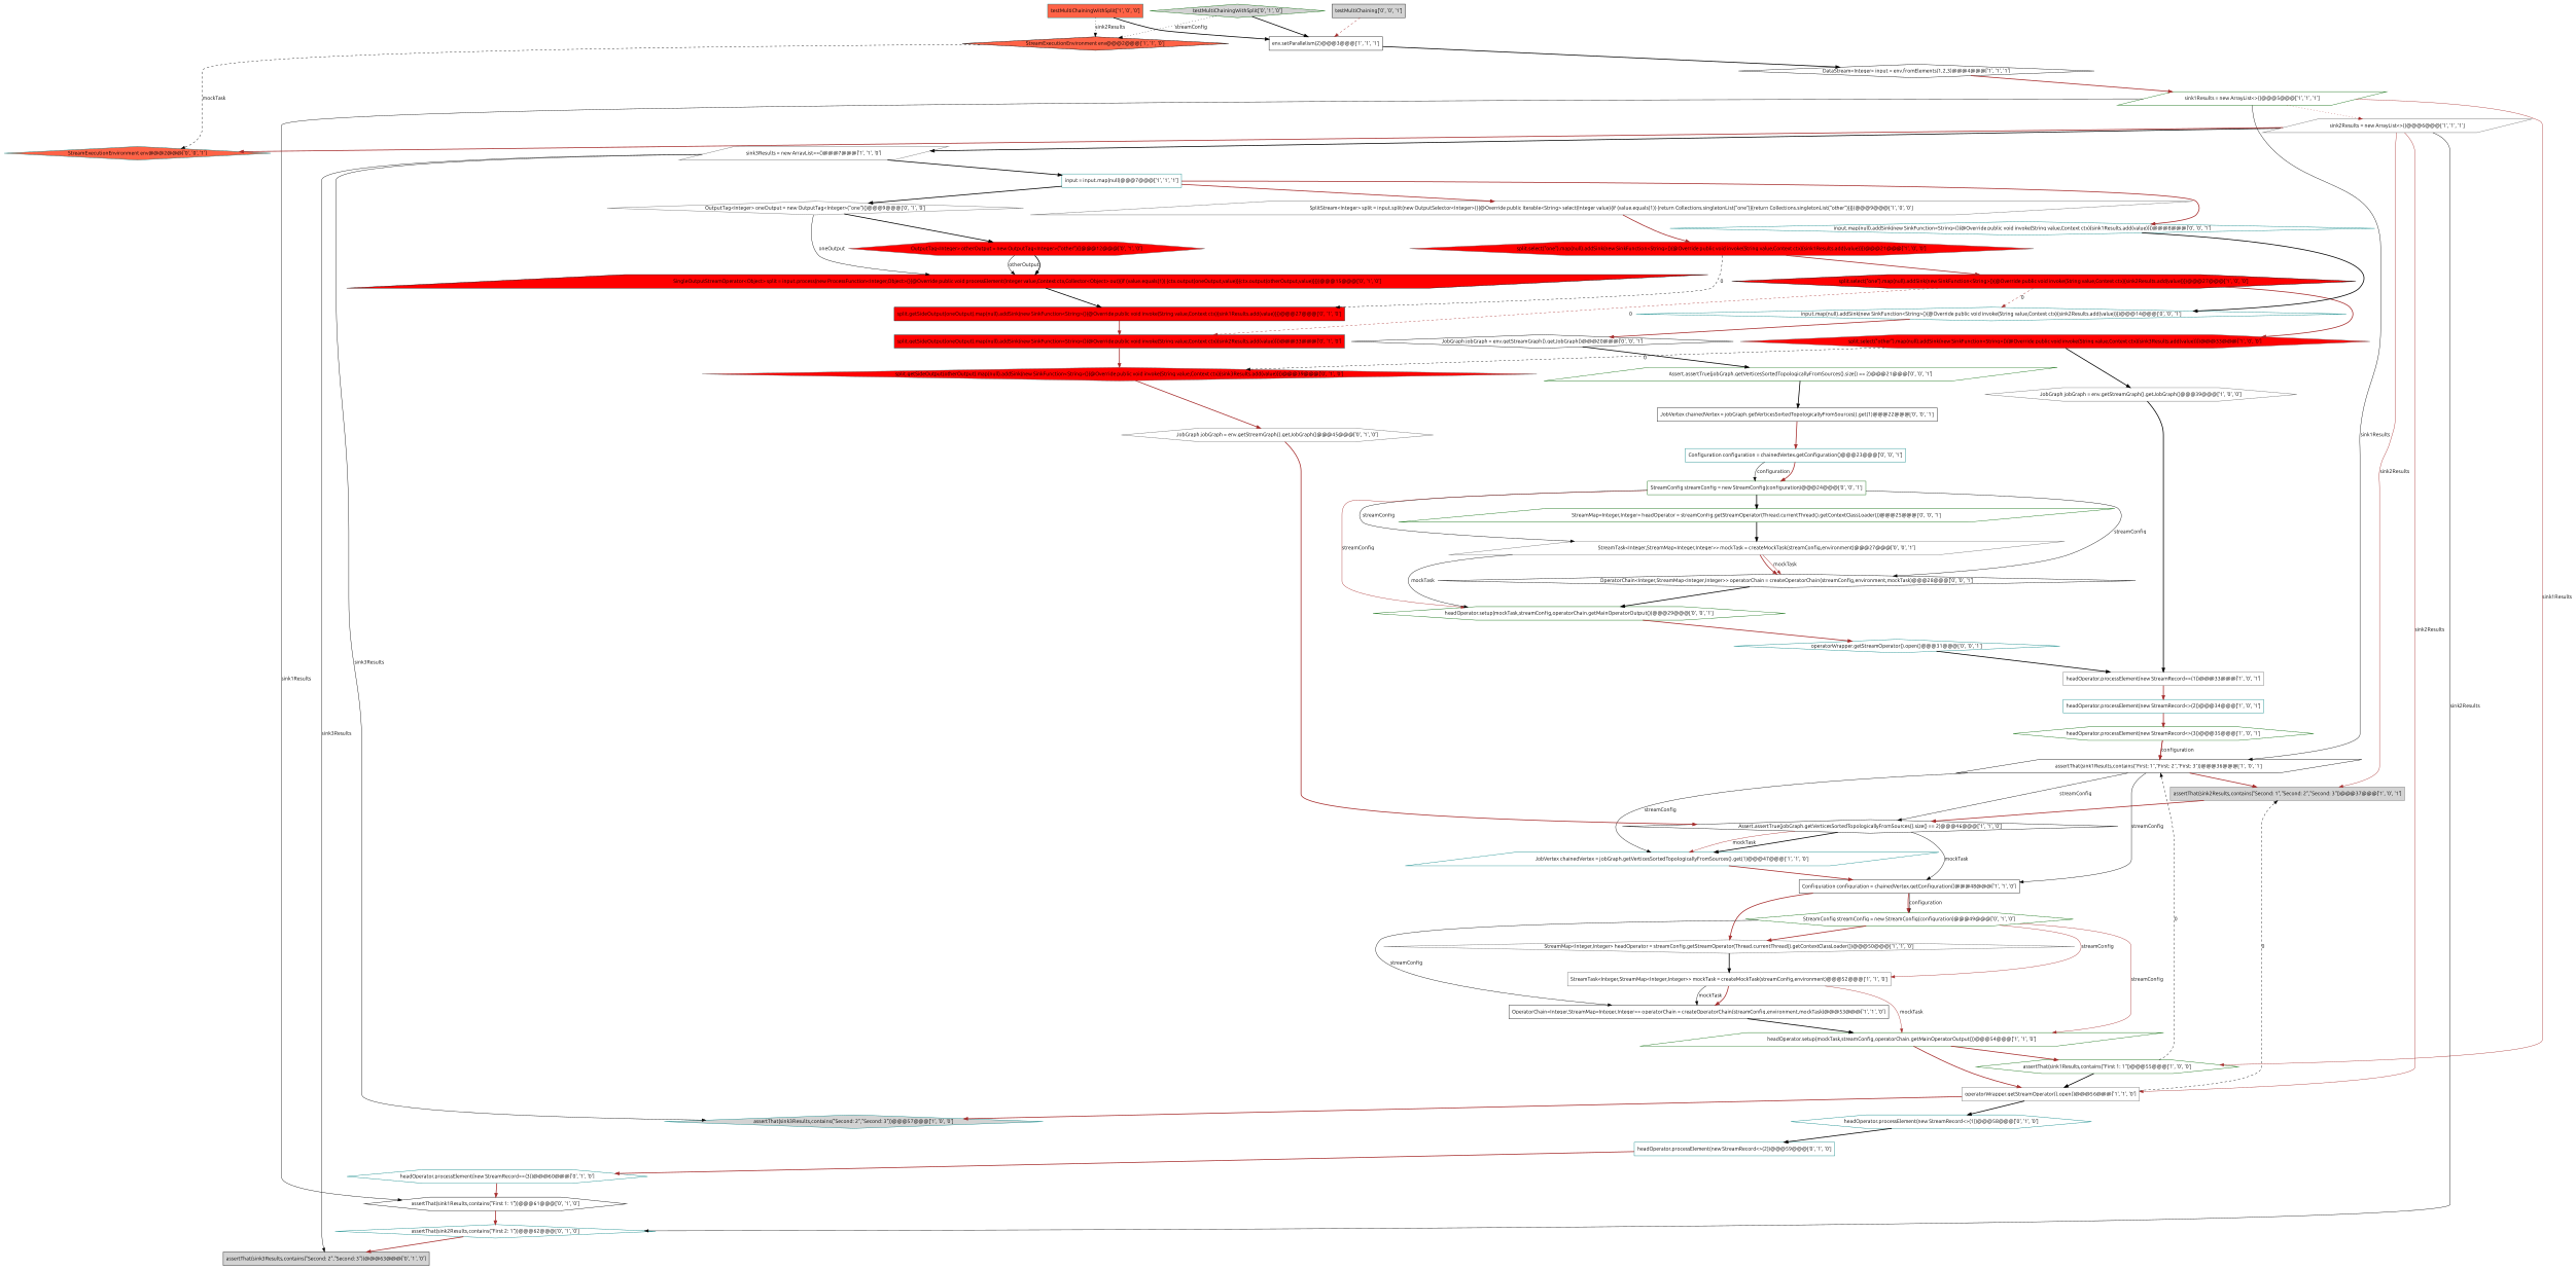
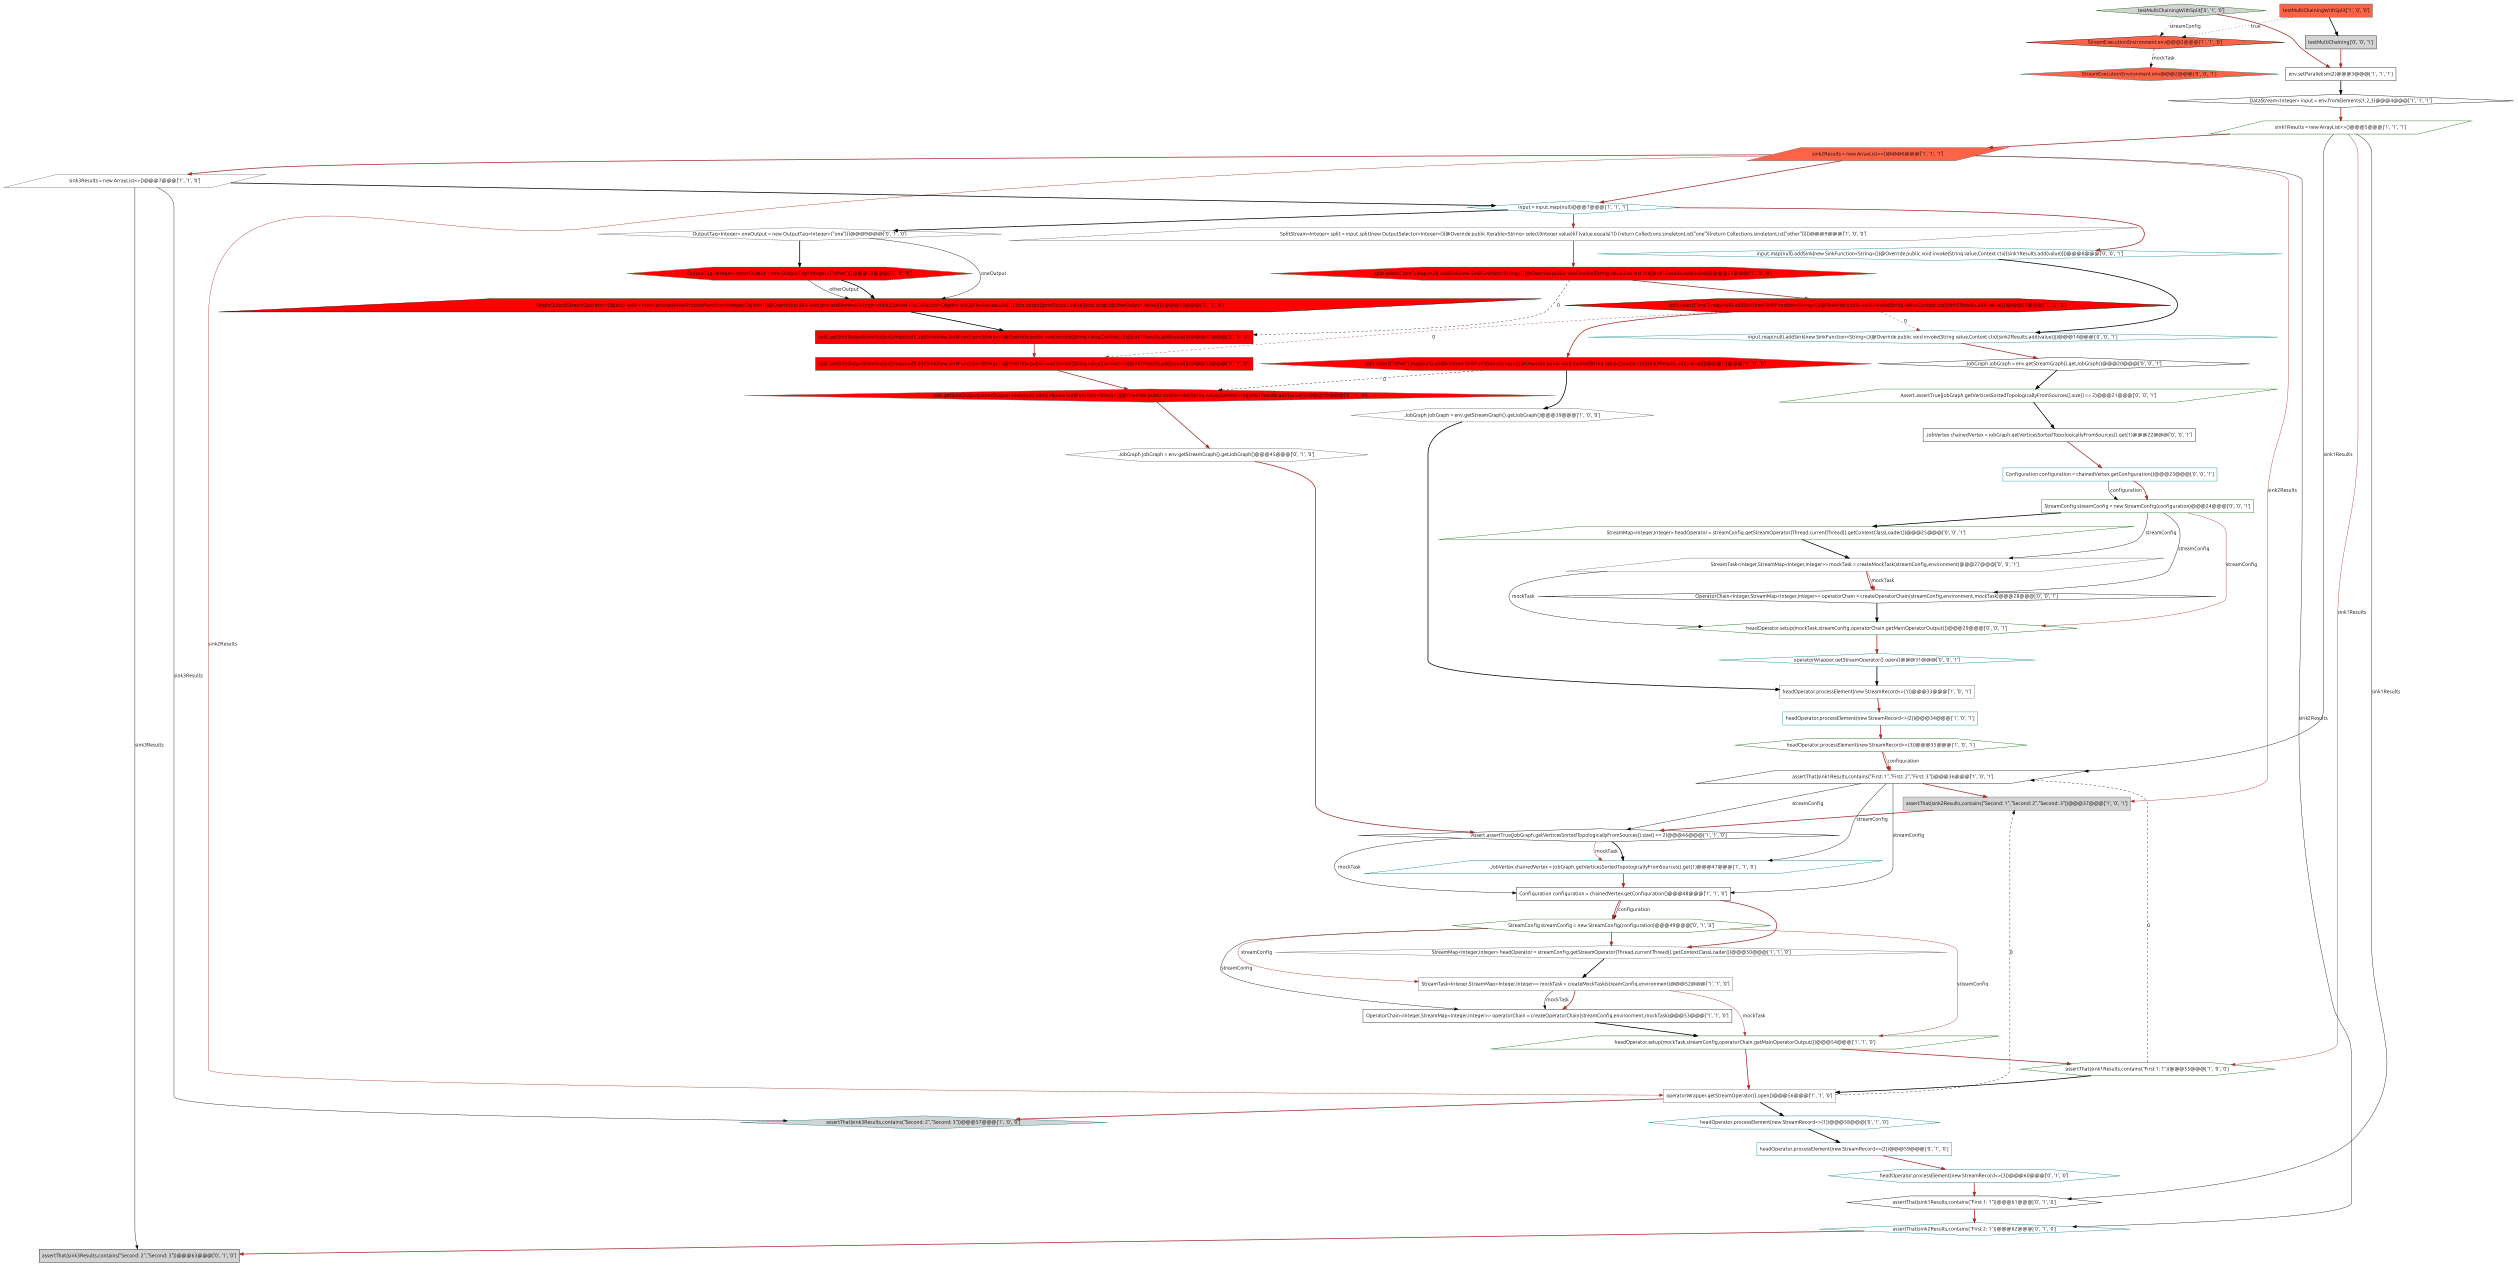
  digraph {
    fontname=Ubuntu
    node [color=gray40 fillcolor=white fontname=Ubuntu shape=box style=filled]
    edge [color=brown fontname=Ubuntu style=bold]
    n1 [label="headOperator.processElement(new StreamRecord<>(1))@@@33@@@['1', '0', '1']"]
    n2 [color=teal label="headOperator.processElement(new StreamRecord<>(2))@@@34@@@['1', '0', '1']"]
    n3 [color=darkgreen label="headOperator.processElement(new StreamRecord<>(3))@@@35@@@['1', '0', '1']" shape=hexagon]
    n4 [color=black label="env.setParallelism(2)@@@3@@@['1', '1', '1']"]
    n5 [color=black label="DataStream<Integer> input = env.fromElements(1,2,3)@@@4@@@['1', '1', '1']" shape=diamond]
    n6 [color=darkgreen label="sink1Results = new ArrayList<>()@@@5@@@['1', '1', '1']" shape=parallelogram]
    n7 [color=teal label="Configuration configuration = chainedVertex.getConfiguration()@@@23@@@['0', '0', '1']"]
    n8 [color=darkgreen label="StreamConfig streamConfig = new StreamConfig(configuration)@@@24@@@['0', '0', '1']"]
    n9 [color=darkgreen label="StreamMap<Integer,Integer> headOperator = streamConfig.getStreamOperator(Thread.currentThread().getContextClassLoader())@@@25@@@['0', '0', '1']" shape=parallelogram]
    n10 [label="StreamTask<Integer,StreamMap<Integer,Integer>> mockTask = createMockTask(streamConfig,environment)@@@27@@@['0', '0', '1']" shape=parallelogram]
    n11 [color=black label="OperatorChain<Integer,StreamMap<Integer,Integer>> operatorChain = createOperatorChain(streamConfig,environment,mockTask)@@@28@@@['0', '0', '1']" shape=diamond]
    n12 [color=darkgreen label="headOperator.setup(mockTask,streamConfig,operatorChain.getMainOperatorOutput())@@@29@@@['0', '0', '1']" shape=hexagon]
    n13 [label="JobGraph jobGraph = env.getStreamGraph().getJobGraph()@@@39@@@['1', '0', '0']" shape=hexagon]
    n14 [color=teal label="operatorWrapper.getStreamOperator().open()@@@31@@@['0', '0', '1']" shape=diamond]
    n15 [fillcolor=red label="split.select(\"one\").map(null).addSink(new SinkFunction<String>(){@Override public void invoke(String value,Context ctx){sink1Results.add(value)}})@@@21@@@['1', '0', '0']" shape=hexagon]
    n16 [color=black fillcolor=red label="split.getSideOutput(oneOutput).map(null).addSink(new SinkFunction<String>(){@Override public void invoke(String value,Context ctx){sink1Results.add(value)}})@@@27@@@['0', '1', '0']"]
    n17 [color=black fillcolor=red label="split.select(\"one\").map(null).addSink(new SinkFunction<String>(){@Override public void invoke(String value,Context ctx){sink2Results.add(value)}})@@@27@@@['1', '0', '0']" shape=hexagon]
    n18 [color=teal fillcolor=red label="split.getSideOutput(oneOutput).map(null).addSink(new SinkFunction<String>(){@Override public void invoke(String value,Context ctx){sink2Results.add(value)}})@@@33@@@['0', '1', '0']"]
    n19 [color=teal label="input.map(null).addSink(new SinkFunction<String>(){@Override public void invoke(String value,Context ctx){sink2Results.add(value)}})@@@14@@@['0', '0', '1']" shape=diamond]
    n20 [fillcolor=red label="split.select(\"other\").map(null).addSink(new SinkFunction<String>(){@Override public void invoke(String value,Context ctx){sink3Results.add(value)}})@@@33@@@['1', '0', '0']" shape=hexagon]
-   n21 [label="sink2Results = new ArrayList<>()@@@6@@@['1', '1', '1']" shape=parallelogram]
+   n21 [fillcolor=tomato label="sink2Results = new ArrayList<>()@@@6@@@['1', '1', '1']" shape=parallelogram]
    n22 [fillcolor=lightgray label="assertThat(sink2Results,contains(\"Second: 1\",\"Second: 2\",\"Second: 3\"))@@@37@@@['1', '0', '1']"]
    n23 [label="operatorWrapper.getStreamOperator().open()@@@56@@@['1', '1', '0']"]
-   n24 [color=teal label="input = input.map(null)@@@7@@@['1', '1', '1']"]
+   n24 [color=teal label="input = input.map(null)@@@7@@@['1', '1', '1']" shape=diamond]
    n25 [label="sink3Results = new ArrayList<>()@@@7@@@['1', '1', '0']" shape=parallelogram]
    n26 [color=teal label="assertThat(sink2Results,contains(\"First 2: 1\"))@@@62@@@['0', '1', '0']" shape=diamond]
    n27 [color=black label="Assert.assertTrue(jobGraph.getVerticesSortedTopologicallyFromSources().size() == 2)@@@46@@@['1', '1', '0']" shape=diamond]
    n28 [color=teal fillcolor=lightgray label="assertThat(sink3Results,contains(\"Second: 2\",\"Second: 3\"))@@@57@@@['1', '0', '0']" shape=diamond]
    n29 [color=teal label="headOperator.processElement(new StreamRecord<>(1))@@@58@@@['0', '1', '0']" shape=hexagon]
    n30 [color=teal label="input.map(null).addSink(new SinkFunction<String>(){@Override public void invoke(String value,Context ctx){sink1Results.add(value)}})@@@8@@@['0', '0', '1']" shape=diamond]
    n31 [label="SplitStream<Integer> split = input.split(new OutputSelector<Integer>(){@Override public Iterable<String> select(Integer value){if (value.equals(1)) {return Collections.singletonList(\"one\")}{return Collections.singletonList(\"other\")}}})@@@9@@@['1', '0', '0']" shape=parallelogram]
    n32 [label="OutputTag<Integer> oneOutput = new OutputTag<Integer>(\"one\"){}@@@9@@@['0', '1', '0']" shape=diamond]
    n33 [color=black fillcolor=lightgray label="assertThat(sink3Results,contains(\"Second: 2\",\"Second: 3\"))@@@63@@@['0', '1', '0']"]
    n34 [color=black label="Configuration configuration = chainedVertex.getConfiguration()@@@48@@@['1', '1', '0']"]
    n35 [color=darkgreen label="StreamConfig streamConfig = new StreamConfig(configuration)@@@49@@@['0', '1', '0']" shape=hexagon]
    n36 [label="StreamMap<Integer,Integer> headOperator = streamConfig.getStreamOperator(Thread.currentThread().getContextClassLoader())@@@50@@@['1', '1', '0']" shape=diamond]
    n37 [color=darkgreen label="headOperator.setup(mockTask,streamConfig,operatorChain.getMainOperatorOutput())@@@54@@@['1', '1', '0']" shape=parallelogram]
    n38 [color=black label="OperatorChain<Integer,StreamMap<Integer,Integer>> operatorChain = createOperatorChain(streamConfig,environment,mockTask)@@@53@@@['1', '1', '0']"]
    n39 [label="StreamTask<Integer,StreamMap<Integer,Integer>> mockTask = createMockTask(streamConfig,environment)@@@52@@@['1', '1', '0']"]
    n40 [color=darkgreen label="assertThat(sink1Results,contains(\"First 1: 1\"))@@@55@@@['1', '0', '0']" shape=hexagon]
    n41 [color=black label="assertThat(sink1Results,contains(\"First: 1\",\"First: 2\",\"First: 3\"))@@@36@@@['1', '0', '1']" shape=parallelogram]
    n42 [color=teal label="JobVertex chainedVertex = jobGraph.getVerticesSortedTopologicallyFromSources().get(1)@@@47@@@['1', '1', '0']" shape=parallelogram]
    n43 [color=black fillcolor=red label="SingleOutputStreamOperator<Object> split = input.process(new ProcessFunction<Integer,Object>(){@Override public void processElement(Integer value,Context ctx,Collector<Object> out){if (value.equals(1)) {ctx.output(oneOutput,value)}{ctx.output(otherOutput,value)}}})@@@15@@@['0', '1', '0']" shape=parallelogram]
    n44 [fillcolor=red label="split.getSideOutput(otherOutput).map(null).addSink(new SinkFunction<String>(){@Override public void invoke(String value,Context ctx){sink3Results.add(value)}})@@@39@@@['0', '1', '0']" shape=diamond]
    n45 [fillcolor=red label="OutputTag<Integer> otherOutput = new OutputTag<Integer>(\"other\"){}@@@12@@@['0', '1', '0']" shape=hexagon]
    n46 [color=darkgreen label="Assert.assertTrue(jobGraph.getVerticesSortedTopologicallyFromSources().size() == 2)@@@21@@@['0', '0', '1']" shape=parallelogram]
    n47 [color=black label="JobVertex chainedVertex = jobGraph.getVerticesSortedTopologicallyFromSources().get(1)@@@22@@@['0', '0', '1']"]
    n48 [color=black label="JobGraph jobGraph = env.getStreamGraph().getJobGraph()@@@20@@@['0', '0', '1']" shape=diamond]
    n49 [label="JobGraph jobGraph = env.getStreamGraph().getJobGraph()@@@45@@@['0', '1', '0']" shape=hexagon]
    n50 [color=teal label="headOperator.processElement(new StreamRecord<>(2))@@@59@@@['0', '1', '0']"]
    n51 [color=black label="assertThat(sink1Results,contains(\"First 1: 1\"))@@@61@@@['0', '1', '0']" shape=hexagon]
    n52 [color=black fillcolor=tomato label="StreamExecutionEnvironment env@@@2@@@['1', '1', '0']" shape=diamond]
    n53 [color=teal fillcolor=tomato label="StreamExecutionEnvironment env@@@2@@@['0', '0', '1']" shape=diamond]
    n54 [color=teal fillcolor=tomato label="testMultiChainingWithSplit['1', '0', '0']"]
    n55 [color=black fillcolor=lightgray label="testMultiChaining['0', '0', '1']"]
    n56 [color=teal label="headOperator.processElement(new StreamRecord<>(3))@@@60@@@['0', '1', '0']" shape=hexagon]
    n57 [color=darkgreen fillcolor=lightgray label="testMultiChainingWithSplit['0', '1', '0']" shape=diamond]
    n1 -> n2
    n2 -> n3
    n3 -> n41 [label=configuration style=solid]
    n3 -> n41
    n4 -> n5 [color=black]
    n5 -> n6
-   n6 -> n21 [style=dotted]
+   n6 -> n21
    n6 -> n40 [label=sink1Results style=solid]
    n6 -> n41 [color=black label=sink1Results style=solid]
    n6 -> n51 [color=black label=sink1Results style=solid]
    n7 -> n8 [color=black label=configuration style=solid]
    n7 -> n8
    n8 -> n9 [color=black]
    n8 -> n10 [color=black label=streamConfig style=solid]
    n8 -> n11 [color=black label=streamConfig style=solid]
    n8 -> n12 [label=streamConfig style=solid]
    n9 -> n10 [color=black]
    n10 -> n11 [label=mockTask style=solid]
    n10 -> n11
    n10 -> n12 [color=black label=mockTask style=solid]
    n11 -> n12 [color=black]
    n12 -> n14
    n13 -> n1 [color=black]
    n14 -> n1 [color=black]
    n15 -> n16 [color=black label=0 style=dashed]
    n15 -> n17
    n16 -> n18
    n17 -> n18 [label=0 style=dashed]
    n17 -> n19 [label=0 style=dashed]
    n17 -> n20
    n18 -> n44
    n19 -> n48
    n20 -> n13 [color=black]
    n20 -> n44 [color=black label=0 style=dashed]
    n21 -> n22 [label=sink2Results style=solid]
    n21 -> n23 [label=sink2Results style=solid]
-   n21 -> n53
-   n21 -> n25 [color=black]
+   n21 -> n24
+   n21 -> n25
    n21 -> n26 [color=black label=sink2Results style=solid]
    n22 -> n27
    n23 -> n22 [color=black label=0 style=dashed]
    n23 -> n28
    n23 -> n29 [color=black]
    n24 -> n30
    n24 -> n31
    n24 -> n32 [color=black]
    n25 -> n24 [color=black]
    n25 -> n28 [color=black label=sink3Results style=solid]
    n25 -> n33 [color=black label=sink3Results style=solid]
    n26 -> n33
    n27 -> n34 [color=black label=mockTask style=solid]
    n27 -> n42 [color=black]
    n27 -> n42 [label=mockTask style=solid]
    n29 -> n50 [color=black]
    n30 -> n19 [color=black]
    n31 -> n15
    n32 -> n43 [color=black label=oneOutput style=solid]
    n32 -> n45 [color=black]
    n34 -> n35 [color=black label=configuration style=solid]
    n34 -> n35
    n34 -> n36
    n35 -> n36
    n35 -> n37 [label=streamConfig style=solid]
    n35 -> n38 [color=black label=streamConfig style=solid]
    n35 -> n39 [label=streamConfig style=solid]
    n36 -> n39 [color=black]
    n37 -> n23
    n37 -> n40
    n38 -> n37 [color=black]
    n39 -> n37 [label=mockTask style=solid]
    n39 -> n38
    n39 -> n38 [color=black label=mockTask style=solid]
    n40 -> n23 [color=black]
    n40 -> n41 [color=black label=0 style=dashed]
    n41 -> n22
    n41 -> n27 [color=black label=streamConfig style=solid]
    n41 -> n34 [color=black label=streamConfig style=solid]
    n41 -> n42 [color=black label=streamConfig style=solid]
    n42 -> n34
    n43 -> n16 [color=black]
    n44 -> n49
    n45 -> n43 [color=black label=otherOutput style=solid]
    n45 -> n43 [color=black]
    n46 -> n47 [color=black]
    n47 -> n7
    n48 -> n46 [color=black]
    n49 -> n27
    n50 -> n56
    n51 -> n26
    n52 -> n53 [color=black label=mockTask style=dashed]
-   n54 -> n4 [color=black]
-   n54 -> n52 [color=black label=sink2Results style=dotted]
-   n55 -> n4 [style=dashed]
+   n54 -> n55 [color=black]
+   n54 -> n52 [color=black label=true style=dotted]
+   n55 -> n4
    n56 -> n51
-   n57 -> n4 [color=black]
+   n57 -> n4
    n57 -> n52 [color=black label=streamConfig style=dotted]
  }
